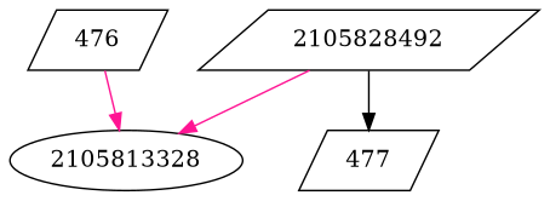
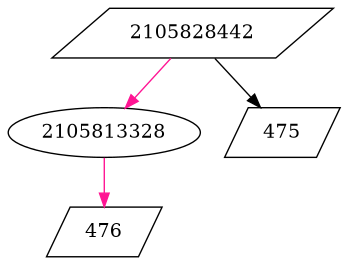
  strict digraph {
    node [shape=parallelogram]
    edge [color=deeppink]
    2105813328 [shape=ellipse]
    476
-   2105828442 [label=2105828492]
-   475 [label=477]
-   476 -> 2105813328
+   2105828442
+   475
+   2105813328 -> 476
    2105828442 -> 2105813328
    2105828442 -> 475 [color=black]
  }
